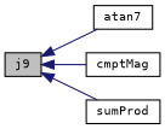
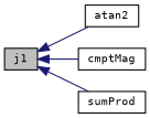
  digraph {
    fontname="DejaVu Sans Mono"
    rankdir=LR
    node [color=black fontname="DejaVu Sans Mono" fontsize=10 shape=record]
    edge [color=midnightblue dir=back fontname="DejaVu Sans Mono" fontsize=10 labelfontname=Helvetica labelfontsize=10 style=solid]
-   n1 [fillcolor=grey75 fontcolor=black height=0.2 label=j9 style=filled width=0.4]
-   n2 [height=0.2 label=atan7 width=0.4]
+   n1 [fillcolor=grey75 fontcolor=black height=0.2 label=j1 style=filled width=0.4]
+   n2 [height=0.2 label=atan2 width=0.4]
    n3 [height=0.2 label=cmptMag width=0.4]
    n4 [height=0.2 label=sumProd width=0.4]
    n1 -> n2
    n1 -> n3
    n1 -> n4
  }
